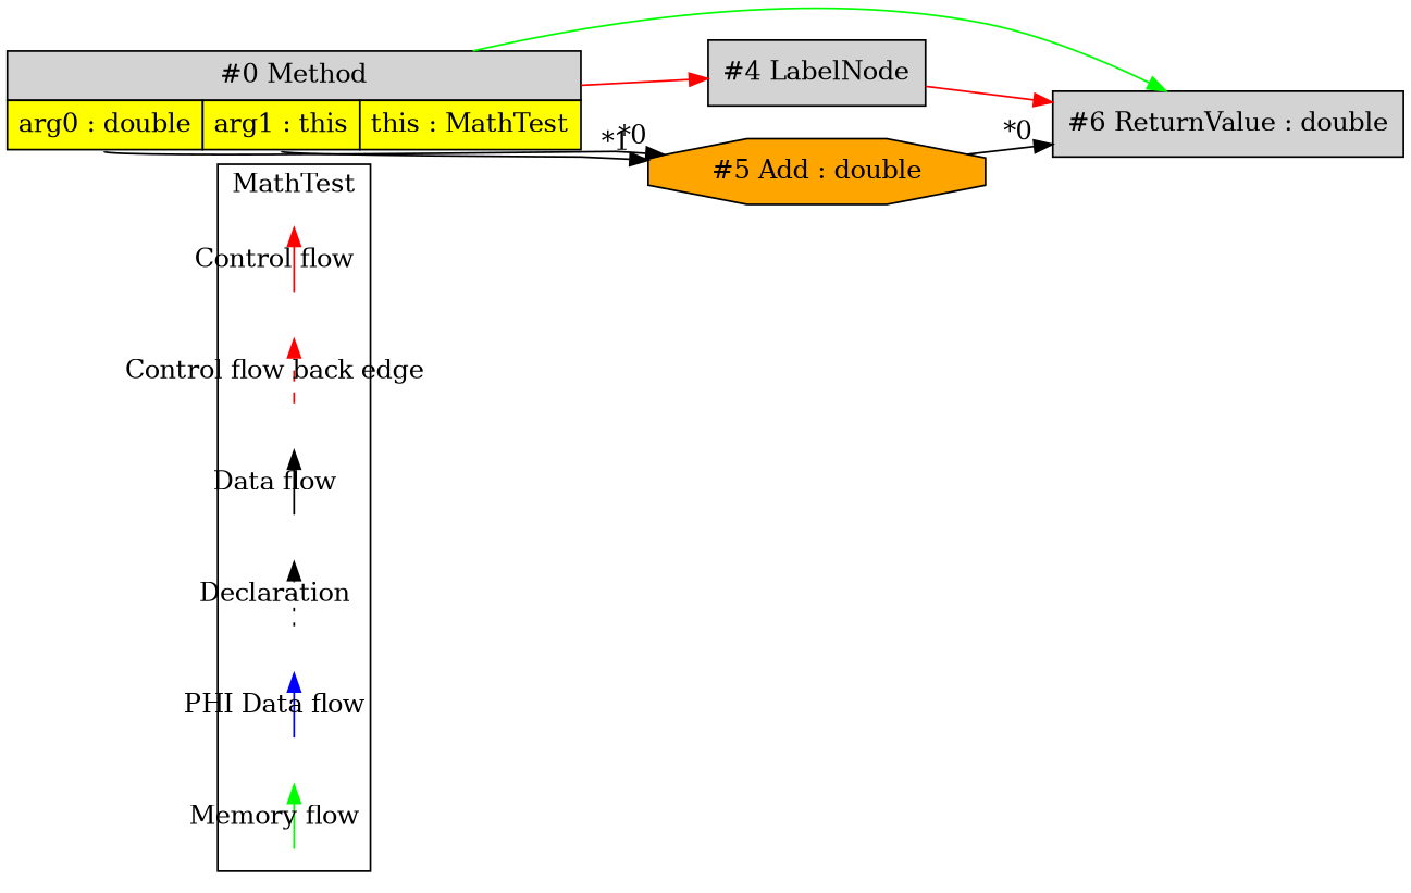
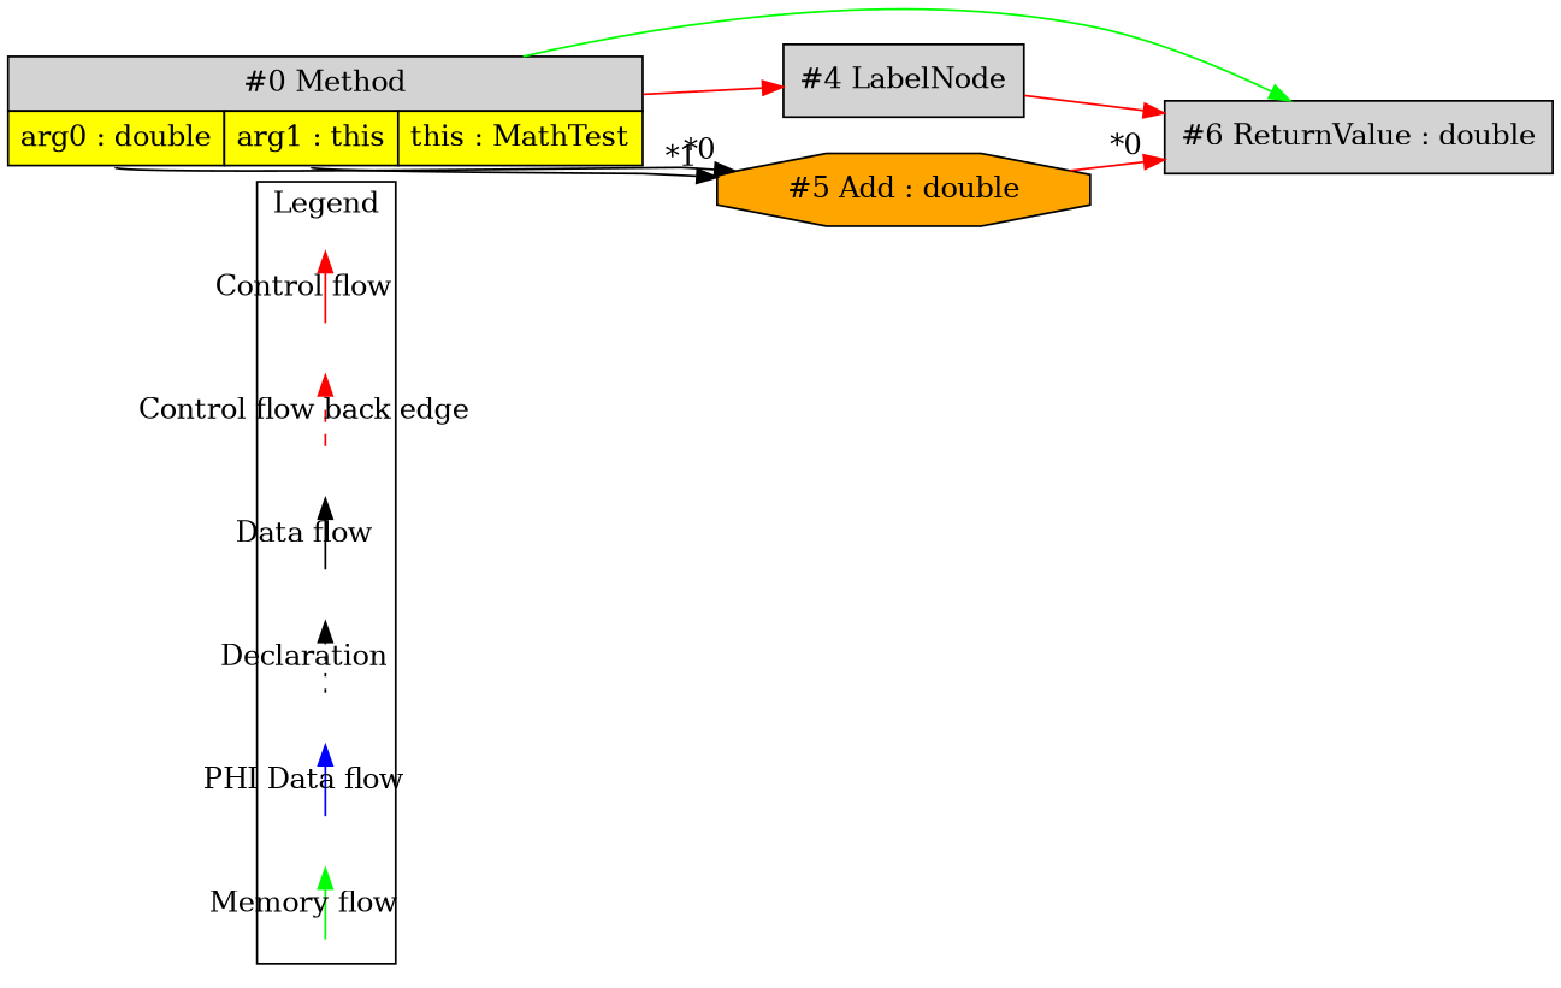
  digraph {
    ordering=in
    rankdir=LR
    node [shape=point style=invis]
    c0
    c1
    c2
    c3
    d0
    d1
    d2
    d3
    d4
    d5
    d6
    d7
    n13 [fillcolor=lightgrey label=<<table border="0" cellborder="1" cellspacing="0" cellpadding="5"><tr><td colspan="3">#0 Method</td></tr><tr><td port="prj2" bgcolor="yellow">arg0 : double</td><td port="prj1" bgcolor="yellow">arg1 : this</td><td port="prj3" bgcolor="yellow">this : MathTest</td></tr></table>> margin=0 shape=none style=filled]
    n14 [fillcolor=lightgrey label="#6 ReturnValue : double" shape=box style=filled]
    n15 [fillcolor=orange label="#5 Add : double" shape=octagon style=filled]
    n16 [fillcolor=lightgrey label="#4 LabelNode" shape=box style=filled]
    subgraph cluster_1 {
-     label=MathTest
+     label=Legend
      subgraph sub_2 {
        label=Legend
        rank=same
        c0
        c1
        c2
        c3
        d0
        d1
        d2
        d3
        d4
        d5
        d6
        d7
      }
    }
    c0 -> c1 [color=red label="Control flow" style=solid]
    c2 -> c3 [color=red label="Control flow back edge" style=dashed]
    d0 -> d1 [label="Data flow"]
    d2 -> d3 [label=Declaration style=dotted]
    d4 -> d5 [color=blue label="PHI Data flow"]
    d6 -> d7 [color=green label="Memory flow"]
    n13 -> n14 [color=green constraint=false labeldistance=2]
    n13 -> n15 [headlabel="*0" labeldistance=2 tailport=prj2]
    n13 -> n15 [headlabel="*1" labeldistance=2 tailport=prj1]
    n13 -> n16 [color=red fontcolor=red labeldistance=2]
-   n15 -> n14 [headlabel="*0" labeldistance=2]
+   n15 -> n14 [headlabel="*0" labeldistance=2 color=red]
    n16 -> n14 [color=red fontcolor=red labeldistance=2]
  }
